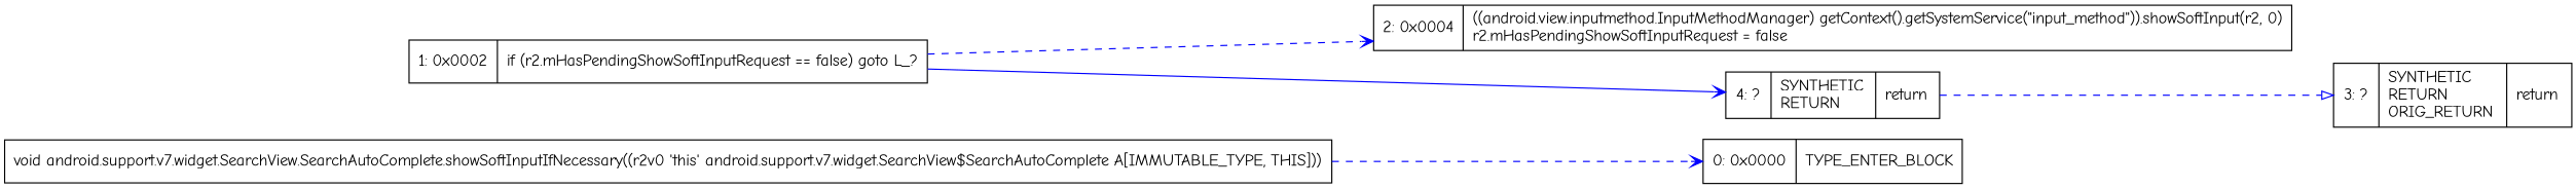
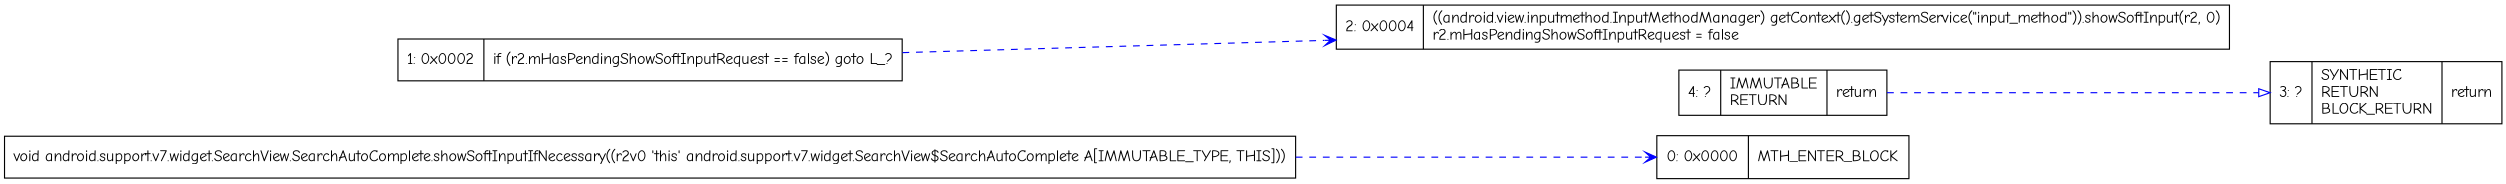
  digraph {
    fontname="Comic Neue"
    rankdir=LR
    node [fontname="Comic Neue" shape=record]
    edge [arrowhead=vee color=blue fontname="Comic Neue" style=dashed]
-   n1 [label="{0\:\ 0x0000|TYPE_ENTER_BLOCK\l}"]
+   n1 [label="{0\:\ 0x0000|MTH_ENTER_BLOCK\l}"]
    n2 [label="{1\:\ 0x0002|if (r2.mHasPendingShowSoftInputRequest == false) goto L_?\l}"]
    n3 [label="{2\:\ 0x0004|((android.view.inputmethod.InputMethodManager) getContext().getSystemService(\"input_method\")).showSoftInput(r2, 0)\lr2.mHasPendingShowSoftInputRequest = false\l}"]
-   n4 [label="{4\:\ ?|SYNTHETIC\lRETURN\l|return\l}"]
-   n5 [label="{3\:\ ?|SYNTHETIC\lRETURN\lORIG_RETURN\l|return\l}"]
+   n4 [label="{4\:\ ?|IMMUTABLE\lRETURN\l|return\l}"]
+   n5 [label="{3\:\ ?|SYNTHETIC\lRETURN\lBLOCK_RETURN\l|return\l}"]
    n6 [label="{void android.support.v7.widget.SearchView.SearchAutoComplete.showSoftInputIfNecessary((r2v0 'this' android.support.v7.widget.SearchView$SearchAutoComplete A[IMMUTABLE_TYPE, THIS])) }"]
    n2 -> n3
-   n2 -> n4 [style=solid]
    n4 -> n5 [arrowhead=onormal]
    n6 -> n1
  }
